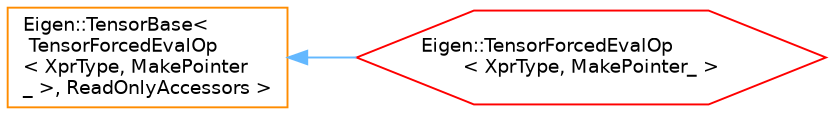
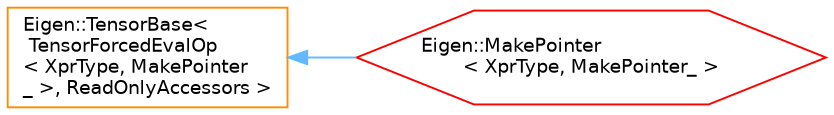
  digraph {
    rankdir=LR
    node [fillcolor=white fontname=Helvetica fontsize=10 style=filled]
    n1 [color=darkorange height=0.2 label="Eigen::TensorBase\<\l TensorForcedEvalOp\l\< XprType, MakePointer\l_ \>, ReadOnlyAccessors \>" shape=box width=0.4]
-   n2 [color=red height=0.2 label="Eigen::TensorForcedEvalOp\l\< XprType, MakePointer_ \>" shape=hexagon width=0.4]
+   n2 [color=red height=0.2 label="Eigen::MakePointer\l\< XprType, MakePointer_ \>" shape=hexagon width=0.4]
    n1 -> n2 [color=steelblue1 dir=back fontname=Helvetica fontsize=10 labelfontname=Helvetica labelfontsize=10 style=solid]
  }
